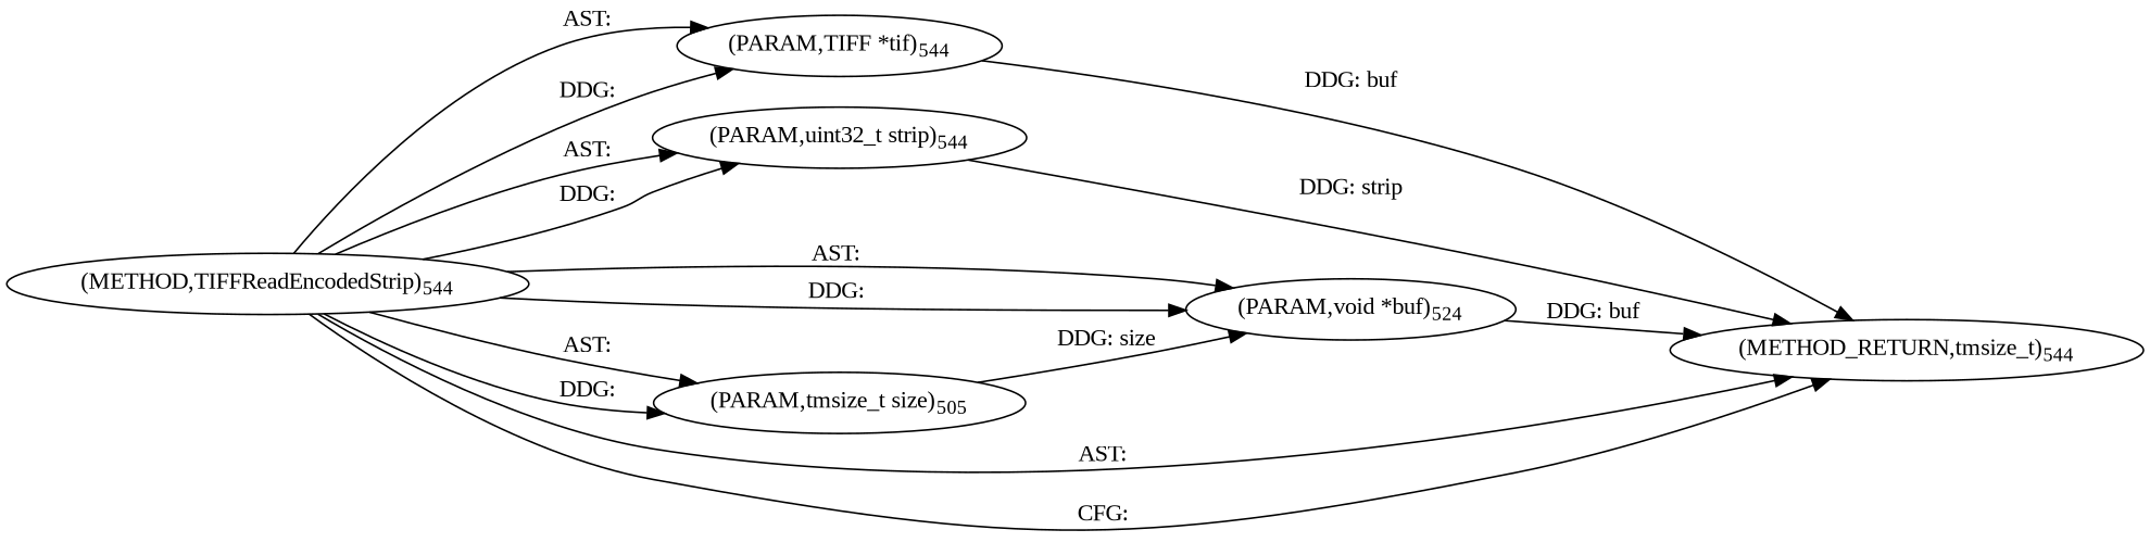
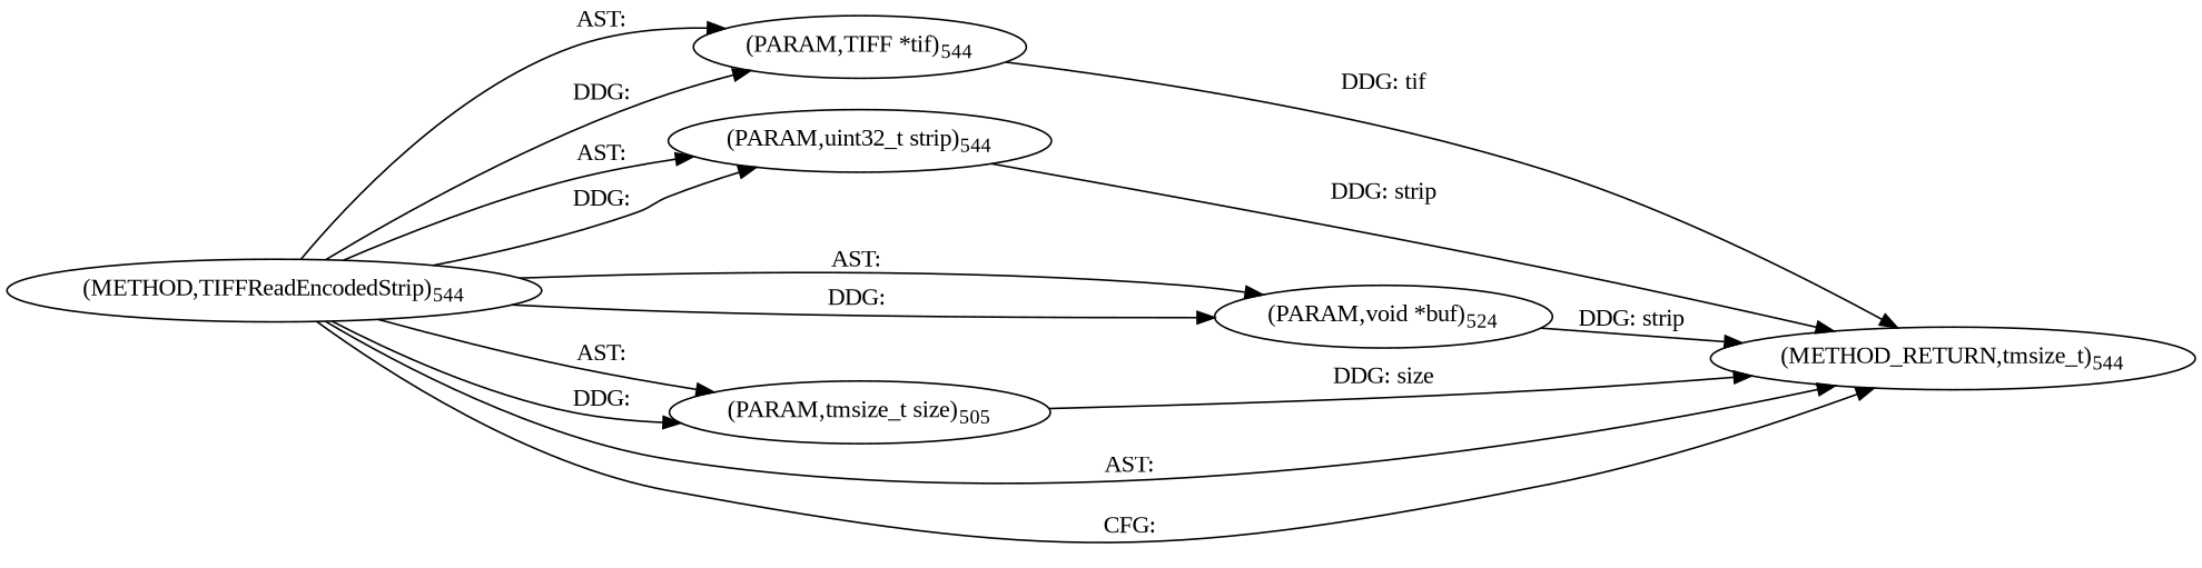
  digraph {
    fontname="Liberation Serif"
    rankdir=LR
    node [fontname="Liberation Serif"]
    edge [fontname="Liberation Serif"]
    n1 [label=<(METHOD,TIFFReadEncodedStrip)<SUB>544</SUB>>]
    n2 [label=<(PARAM,TIFF *tif)<SUB>544</SUB>>]
    n3 [label=<(PARAM,uint32_t strip)<SUB>544</SUB>>]
    n4 [label=<(PARAM,void *buf)<SUB>524</SUB>>]
    n5 [label=<(PARAM,tmsize_t size)<SUB>505</SUB>>]
    n6 [label=<(METHOD_RETURN,tmsize_t)<SUB>544</SUB>>]
    n1 -> n2 [label="AST: "]
    n1 -> n2 [label="DDG: "]
    n1 -> n3 [label="AST: "]
    n1 -> n3 [label="DDG: "]
    n1 -> n4 [label="AST: "]
    n1 -> n4 [label="DDG: "]
    n1 -> n5 [label="AST: "]
    n1 -> n5 [label="DDG: "]
    n1 -> n6 [label="AST: "]
    n1 -> n6 [label="CFG: "]
-   n2 -> n6 [label="DDG: buf"]
+   n2 -> n6 [label="DDG: tif"]
    n3 -> n6 [label="DDG: strip"]
-   n4 -> n6 [label="DDG: buf"]
-   n5 -> n4 [label="DDG: size"]
+   n4 -> n6 [label="DDG: strip"]
+   n5 -> n6 [label="DDG: size"]
  }
